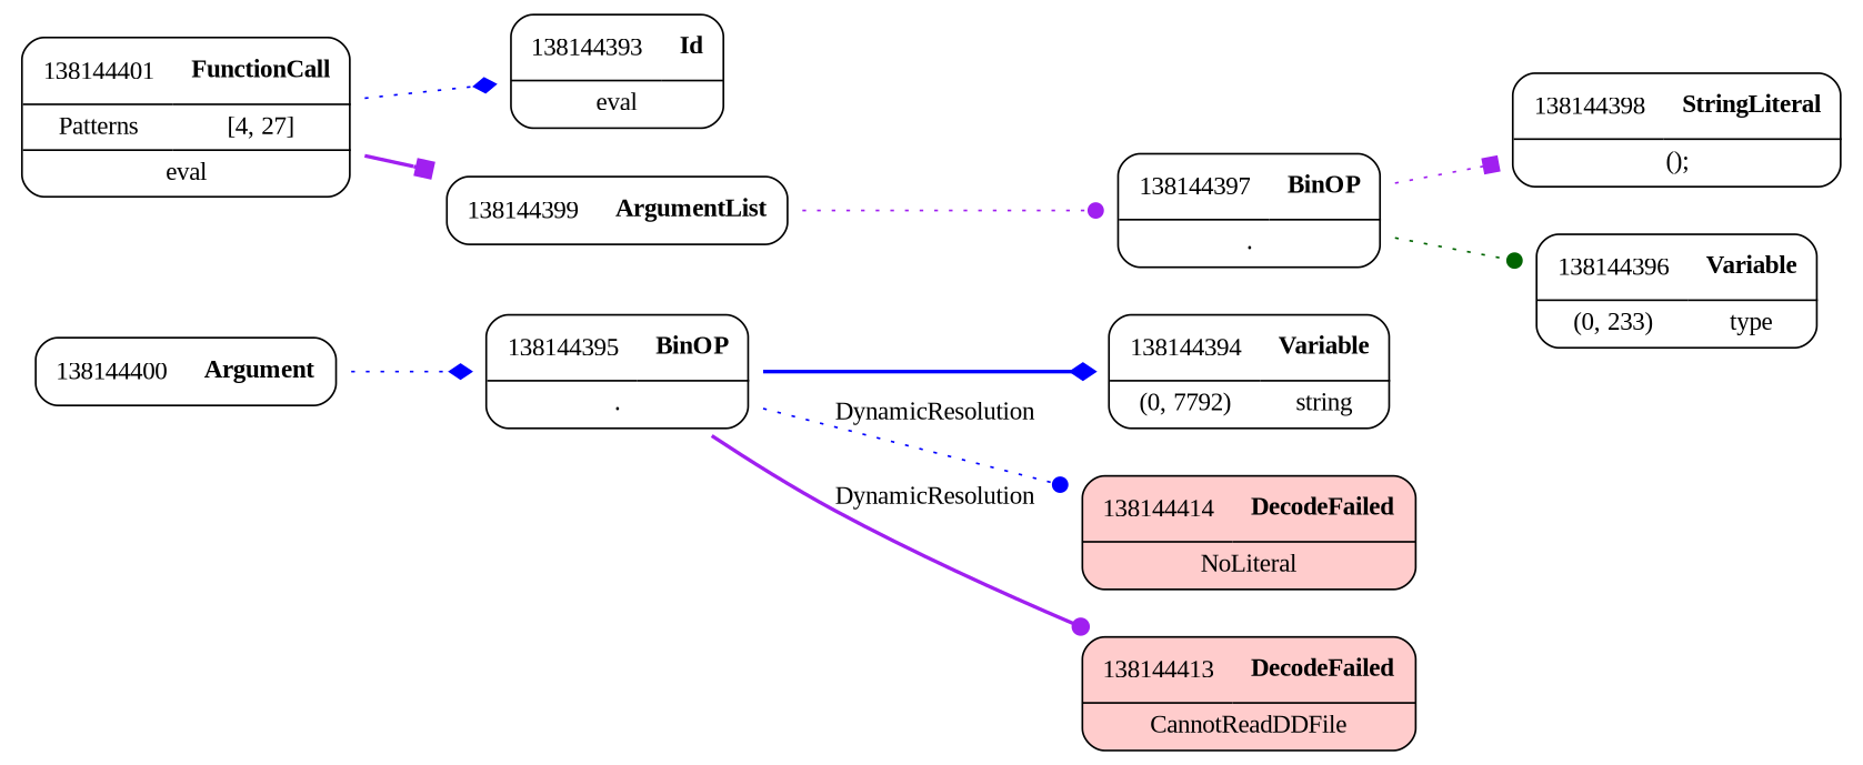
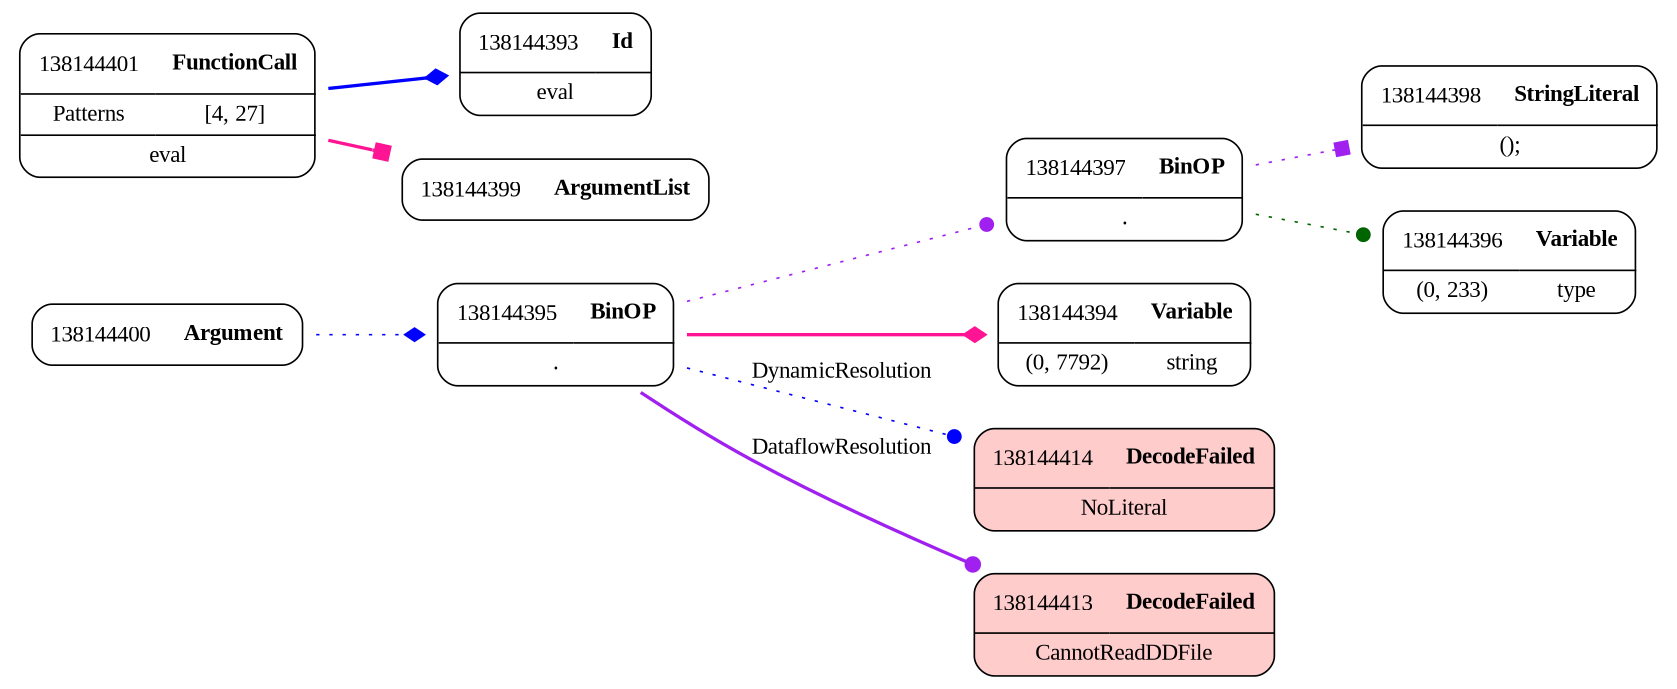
  digraph {
    fontname="Liberation Serif"
    rankdir=LR
    node [fontname="Liberation Serif" shape=none]
    edge [arrowhead=dot color=purple fontname="Liberation Serif" style=dotted weight=2]
    n1 [label=<<TABLE border='1' cellspacing='0' cellpadding='10' style='rounded' ><TR><TD border='0'>138144395</TD><TD border='0'><B>BinOP</B></TD></TR><HR/><TR><TD border='0' cellpadding='5' colspan='2'>.</TD></TR></TABLE>>]
    n2 [label=<<TABLE border='1' cellspacing='0' cellpadding='10' style='rounded' ><TR><TD border='0'>138144394</TD><TD border='0'><B>Variable</B></TD></TR><HR/><TR><TD border='0' cellpadding='5'>(0, 7792)</TD><TD border='0' cellpadding='5'>string</TD></TR></TABLE>>]
    n3 [label=<<TABLE border='1' cellspacing='0' cellpadding='10' style='rounded' ><TR><TD border='0'>138144397</TD><TD border='0'><B>BinOP</B></TD></TR><HR/><TR><TD border='0' cellpadding='5' colspan='2'>.</TD></TR></TABLE>>]
    n4 [label=<<TABLE border='1' cellspacing='0' cellpadding='10' style='rounded' bgcolor='#FFCCCC' ><TR><TD border='0'>138144414</TD><TD border='0'><B>DecodeFailed</B></TD></TR><HR/><TR><TD border='0' cellpadding='5' colspan='2'>NoLiteral</TD></TR></TABLE>>]
    n5 [label=<<TABLE border='1' cellspacing='0' cellpadding='10' style='rounded' bgcolor='#FFCCCC' ><TR><TD border='0'>138144413</TD><TD border='0'><B>DecodeFailed</B></TD></TR><HR/><TR><TD border='0' cellpadding='5' colspan='2'>CannotReadDDFile</TD></TR></TABLE>>]
    n6 [label=<<TABLE border='1' cellspacing='0' cellpadding='10' style='rounded' ><TR><TD border='0'>138144398</TD><TD border='0'><B>StringLiteral</B></TD></TR><HR/><TR><TD border='0' cellpadding='5' colspan='2'>();</TD></TR></TABLE>>]
    n7 [label=<<TABLE border='1' cellspacing='0' cellpadding='10' style='rounded' ><TR><TD border='0'>138144396</TD><TD border='0'><B>Variable</B></TD></TR><HR/><TR><TD border='0' cellpadding='5'>(0, 233)</TD><TD border='0' cellpadding='5'>type</TD></TR></TABLE>>]
    n8 [label=<<TABLE border='1' cellspacing='0' cellpadding='10' style='rounded' ><TR><TD border='0'>138144393</TD><TD border='0'><B>Id</B></TD></TR><HR/><TR><TD border='0' cellpadding='5' colspan='2'>eval</TD></TR></TABLE>>]
    n9 [label=<<TABLE border='1' cellspacing='0' cellpadding='10' style='rounded' ><TR><TD border='0'>138144399</TD><TD border='0'><B>ArgumentList</B></TD></TR></TABLE>>]
    n10 [label=<<TABLE border='1' cellspacing='0' cellpadding='10' style='rounded' ><TR><TD border='0'>138144400</TD><TD border='0'><B>Argument</B></TD></TR></TABLE>>]
    n11 [label=<<TABLE border='1' cellspacing='0' cellpadding='10' style='rounded' ><TR><TD border='0'>138144401</TD><TD border='0'><B>FunctionCall</B></TD></TR><HR/><TR><TD border='0' cellpadding='5'>Patterns</TD><TD border='0' cellpadding='5'>[4, 27]</TD></TR><HR/><TR><TD border='0' cellpadding='5' colspan='2'>eval</TD></TR></TABLE>>]
-   n1 -> n2 [arrowhead=diamond color=blue style=bold]
-   n9 -> n3
+   n1 -> n2 [arrowhead=diamond color=deeppink style=bold]
+   n1 -> n3
    n1 -> n4 [color=blue label=DynamicResolution weight=""]
-   n1 -> n5 [label=DynamicResolution style=bold weight=""]
+   n1 -> n5 [label=DataflowResolution style=bold weight=""]
    n3 -> n6 [arrowhead=box]
    n3 -> n7 [color=darkgreen]
    n10 -> n1 [arrowhead=diamond color=blue]
-   n11 -> n8 [arrowhead=diamond color=blue]
-   n11 -> n9 [arrowhead=box style=bold]
+   n11 -> n8 [arrowhead=diamond color=blue style=bold]
+   n11 -> n9 [arrowhead=box color=deeppink style=bold]
  }
